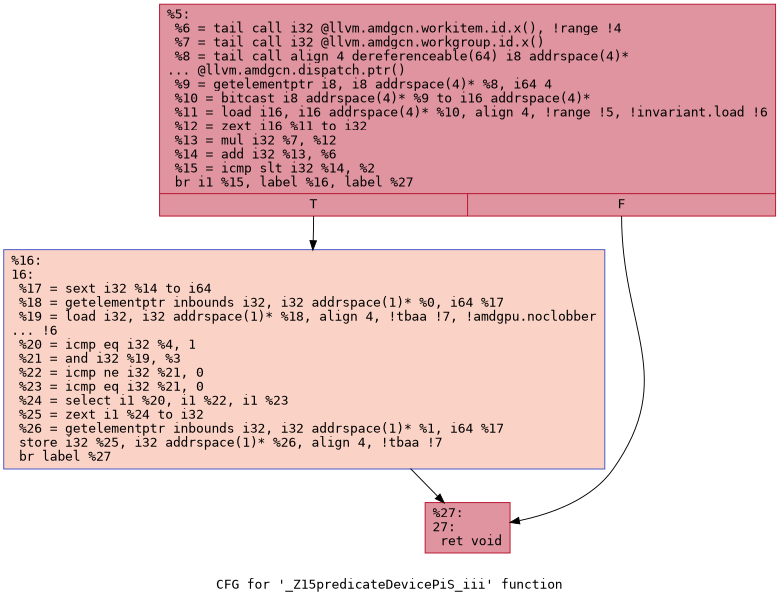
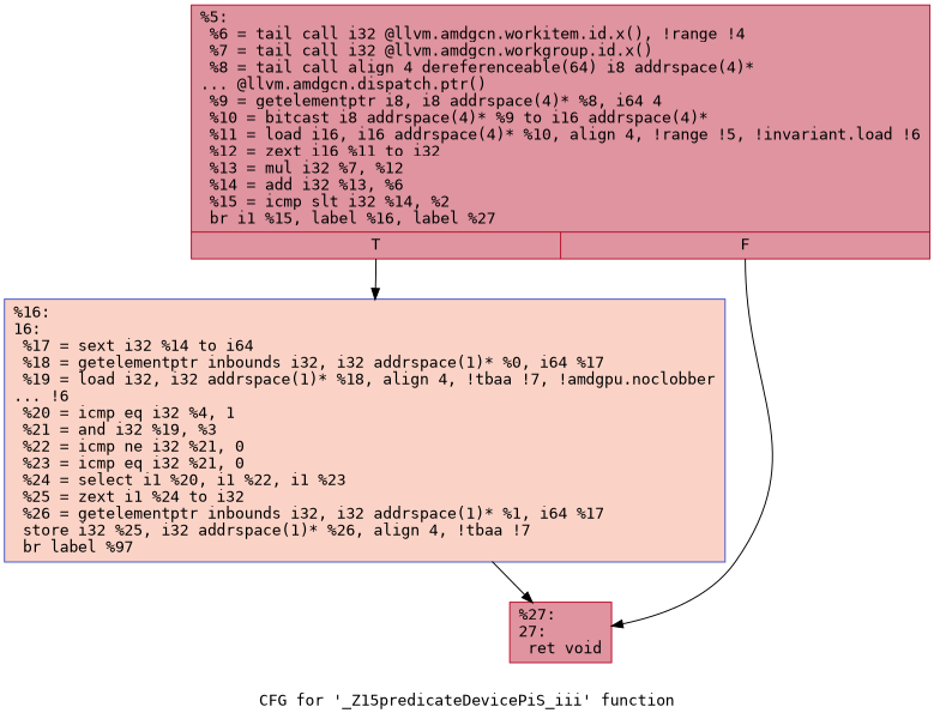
  digraph {
    label="CFG for '_Z15predicateDevicePiS_iii' function"
    fontname="DejaVu Sans Mono"
    node [color="#b70d28ff" fillcolor="#b70d2870" shape=record style=filled fontname="DejaVu Sans Mono"]
    edge [fontname="DejaVu Sans Mono"]
    n1 [label="{%5:\l  %6 = tail call i32 @llvm.amdgcn.workitem.id.x(), !range !4\l  %7 = tail call i32 @llvm.amdgcn.workgroup.id.x()\l  %8 = tail call align 4 dereferenceable(64) i8 addrspace(4)*\l... @llvm.amdgcn.dispatch.ptr()\l  %9 = getelementptr i8, i8 addrspace(4)* %8, i64 4\l  %10 = bitcast i8 addrspace(4)* %9 to i16 addrspace(4)*\l  %11 = load i16, i16 addrspace(4)* %10, align 4, !range !5, !invariant.load !6\l  %12 = zext i16 %11 to i32\l  %13 = mul i32 %7, %12\l  %14 = add i32 %13, %6\l  %15 = icmp slt i32 %14, %2\l  br i1 %15, label %16, label %27\l|{<s0>T|<s1>F}}"]
-   n2 [color="#3d50c3ff" fillcolor="#f59c7d70" label="{%16:\l16:                                               \l  %17 = sext i32 %14 to i64\l  %18 = getelementptr inbounds i32, i32 addrspace(1)* %0, i64 %17\l  %19 = load i32, i32 addrspace(1)* %18, align 4, !tbaa !7, !amdgpu.noclobber\l... !6\l  %20 = icmp eq i32 %4, 1\l  %21 = and i32 %19, %3\l  %22 = icmp ne i32 %21, 0\l  %23 = icmp eq i32 %21, 0\l  %24 = select i1 %20, i1 %22, i1 %23\l  %25 = zext i1 %24 to i32\l  %26 = getelementptr inbounds i32, i32 addrspace(1)* %1, i64 %17\l  store i32 %25, i32 addrspace(1)* %26, align 4, !tbaa !7\l  br label %27\l}"]
+   n2 [color="#3d50c3ff" fillcolor="#f59c7d70" label="{%16:\l16:                                               \l  %17 = sext i32 %14 to i64\l  %18 = getelementptr inbounds i32, i32 addrspace(1)* %0, i64 %17\l  %19 = load i32, i32 addrspace(1)* %18, align 4, !tbaa !7, !amdgpu.noclobber\l... !6\l  %20 = icmp eq i32 %4, 1\l  %21 = and i32 %19, %3\l  %22 = icmp ne i32 %21, 0\l  %23 = icmp eq i32 %21, 0\l  %24 = select i1 %20, i1 %22, i1 %23\l  %25 = zext i1 %24 to i32\l  %26 = getelementptr inbounds i32, i32 addrspace(1)* %1, i64 %17\l  store i32 %25, i32 addrspace(1)* %26, align 4, !tbaa !7\l  br label %97\l}"]
    n3 [label="{%27:\l27:                                               \l  ret void\l}"]
    n1 -> n2 [tailport=s0]
    n1 -> n3 [tailport=s1]
    n2 -> n3
  }
